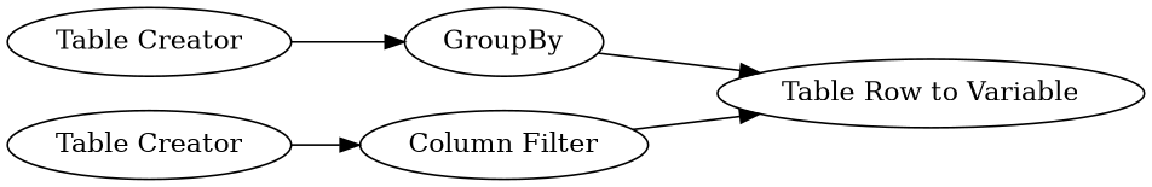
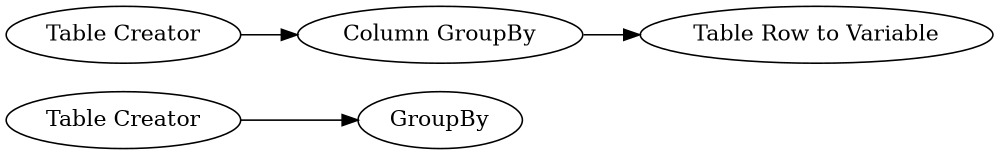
  digraph {
    rankdir=LR
    n1 [label="Table Creator"]
    n2 [label=GroupBy]
    n3 [label="Table Row to Variable"]
    n4 [label="Table Creator"]
-   n5 [label="Column Filter"]
+   n5 [label="Column GroupBy"]
    n1 -> n2
-   n2 -> n3
    n4 -> n5
    n5 -> n3
  }
